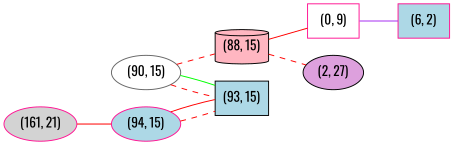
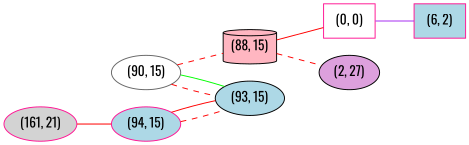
  graph {
    fontname=Oswald
    rankdir=LR
    node [color=deeppink fillcolor=lightblue fontname=Oswald shape=ellipse style=filled]
    edge [color=red fontname=Oswald style=solid weight=1]
    "(90, 15)" [color=gray40 fillcolor=white]
    "(88, 15)" [color=black fillcolor=lightpink shape=cylinder]
-   "(93, 15)" [color=black shape=box]
-   "(0, 0)" [fillcolor=white shape=box label="(0, 9)"]
+   "(93, 15)" [color=black]
+   "(0, 0)" [fillcolor=white shape=box]
    n5 [color=black fillcolor=plum label="(2, 27)"]
    "(161, 21)" [fillcolor=lightgrey]
    "(94, 15)"
    "(6, 2)" [shape=box]
    "(90, 15)" -- "(88, 15)" [style=dashed]
    "(90, 15)" -- "(93, 15)" [style=dashed]
    "(90, 15)" -- "(93, 15)" [color=green weight=2]
    "(88, 15)" -- "(0, 0)"
    "(88, 15)" -- n5 [style=dashed]
    "(0, 0)" -- "(6, 2)" [color=purple weight=4]
    "(161, 21)" -- "(94, 15)"
    "(94, 15)" -- "(93, 15)" [style=dashed]
    "(94, 15)" -- "(93, 15)"
  }
